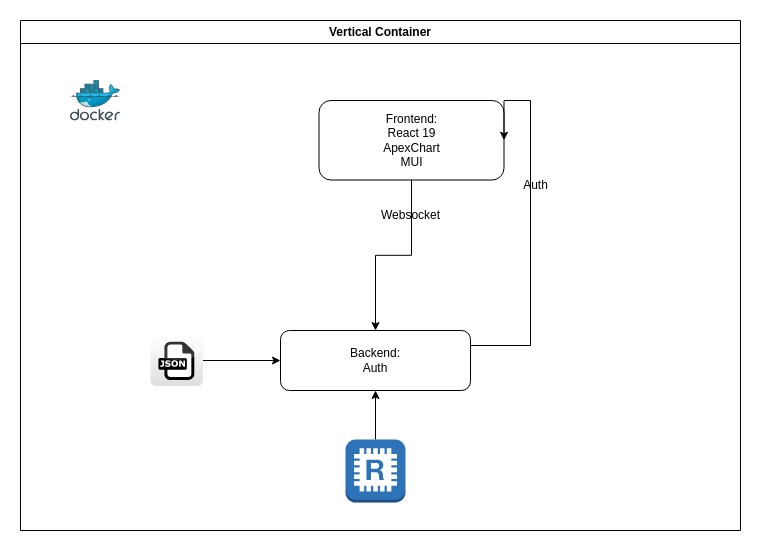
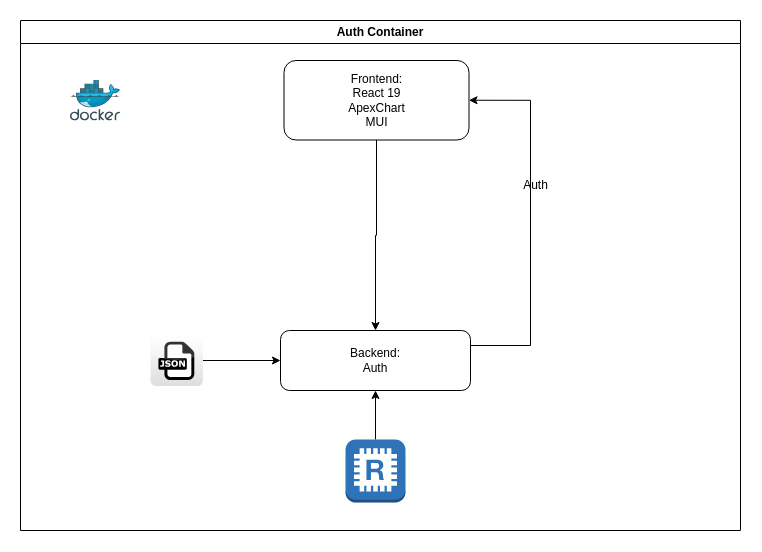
  <mxCell id="0" />
  <mxCell id="1" parent="0" />
- <mxCell id="2" value="Vertical Container" style="swimlane;whiteSpace=wrap;html=1;" vertex="1" parent="1"><mxGeometry x="20" y="20" width="720" height="510" as="geometry" /></mxCell>
+ <mxCell id="2" value="Auth Container" style="swimlane;whiteSpace=wrap;html=1;" vertex="1" parent="1"><mxGeometry x="20" y="20" width="720" height="510" as="geometry" /></mxCell>
  <mxCell id="3" style="edgeStyle=orthogonalEdgeStyle;rounded=0;orthogonalLoop=1;jettySize=auto;html=1;entryX=0.5;entryY=0;entryDx=0;entryDy=0;" edge="1" parent="2" source="4" target="6"><mxGeometry relative="1" as="geometry" /></mxCell>
- <mxCell id="4" value="Frontend:&lt;div&gt;React 19&lt;/div&gt;&lt;div&gt;ApexChart&lt;/div&gt;&lt;div&gt;MUI&lt;/div&gt;" style="rounded=1;whiteSpace=wrap;html=1;" vertex="1" parent="2"><mxGeometry x="298.5" y="80" width="185" height="79.5" as="geometry" /></mxCell>
+ <mxCell id="4" value="Frontend:&lt;div&gt;React 19&lt;/div&gt;&lt;div&gt;ApexChart&lt;/div&gt;&lt;div&gt;MUI&lt;/div&gt;" style="rounded=1;whiteSpace=wrap;html=1;" vertex="1" parent="2"><mxGeometry x="263.5" y="40" width="185" height="79.5" as="geometry" /></mxCell>
  <mxCell id="5" style="edgeStyle=orthogonalEdgeStyle;rounded=0;orthogonalLoop=1;jettySize=auto;html=1;exitX=1;exitY=0.5;exitDx=0;exitDy=0;entryX=1;entryY=0.5;entryDx=0;entryDy=0;" edge="1" parent="2" source="6" target="4"><mxGeometry relative="1" as="geometry"><Array as="points"><mxPoint x="450" y="325" /><mxPoint x="510" y="325" /><mxPoint x="510" y="80" /></Array></mxGeometry></mxCell>
  <mxCell id="6" value="Backend:&lt;div&gt;Auth&lt;/div&gt;" style="rounded=1;whiteSpace=wrap;html=1;" vertex="1" parent="2"><mxGeometry x="260" y="310" width="190" height="60" as="geometry" /></mxCell>
- <mxCell id="7" value="Websocket" style="text;html=1;align=center;verticalAlign=middle;resizable=0;points=[];autosize=1;strokeColor=none;fillColor=none;" vertex="1" parent="2"><mxGeometry x="350" y="180" width="80" height="30" as="geometry" /></mxCell>
  <mxCell id="8" style="edgeStyle=orthogonalEdgeStyle;rounded=0;orthogonalLoop=1;jettySize=auto;html=1;entryX=0.5;entryY=1;entryDx=0;entryDy=0;" edge="1" parent="2" source="9" target="6"><mxGeometry relative="1" as="geometry" /></mxCell>
  <mxCell id="9" value="" style="outlineConnect=0;dashed=0;verticalLabelPosition=bottom;verticalAlign=top;align=center;html=1;shape=mxgraph.aws3.redis;fillColor=#2E73B8;gradientColor=none;" vertex="1" parent="2"><mxGeometry x="325" y="419" width="60" height="63" as="geometry" /></mxCell>
  <mxCell id="10" value="Auth" style="text;html=1;align=center;verticalAlign=middle;resizable=0;points=[];autosize=1;strokeColor=none;fillColor=none;" vertex="1" parent="2"><mxGeometry x="490" y="150" width="50" height="30" as="geometry" /></mxCell>
  <mxCell id="11" style="edgeStyle=orthogonalEdgeStyle;rounded=0;orthogonalLoop=1;jettySize=auto;html=1;entryX=0;entryY=0.5;entryDx=0;entryDy=0;" edge="1" parent="2" source="12" target="6"><mxGeometry relative="1" as="geometry" /></mxCell>
  <mxCell id="12" value="" style="dashed=0;outlineConnect=0;html=1;align=center;labelPosition=center;verticalLabelPosition=bottom;verticalAlign=top;shape=mxgraph.webicons.json;gradientColor=#DFDEDE" vertex="1" parent="2"><mxGeometry x="130" y="314.4" width="52.4" height="51.2" as="geometry" /></mxCell>
  <mxCell id="13" value="" style="image;sketch=0;aspect=fixed;html=1;points=[];align=center;fontSize=12;image=img/lib/mscae/Docker.svg;" vertex="1" parent="2"><mxGeometry x="50" y="59.5" width="50" height="41" as="geometry" /></mxCell>
